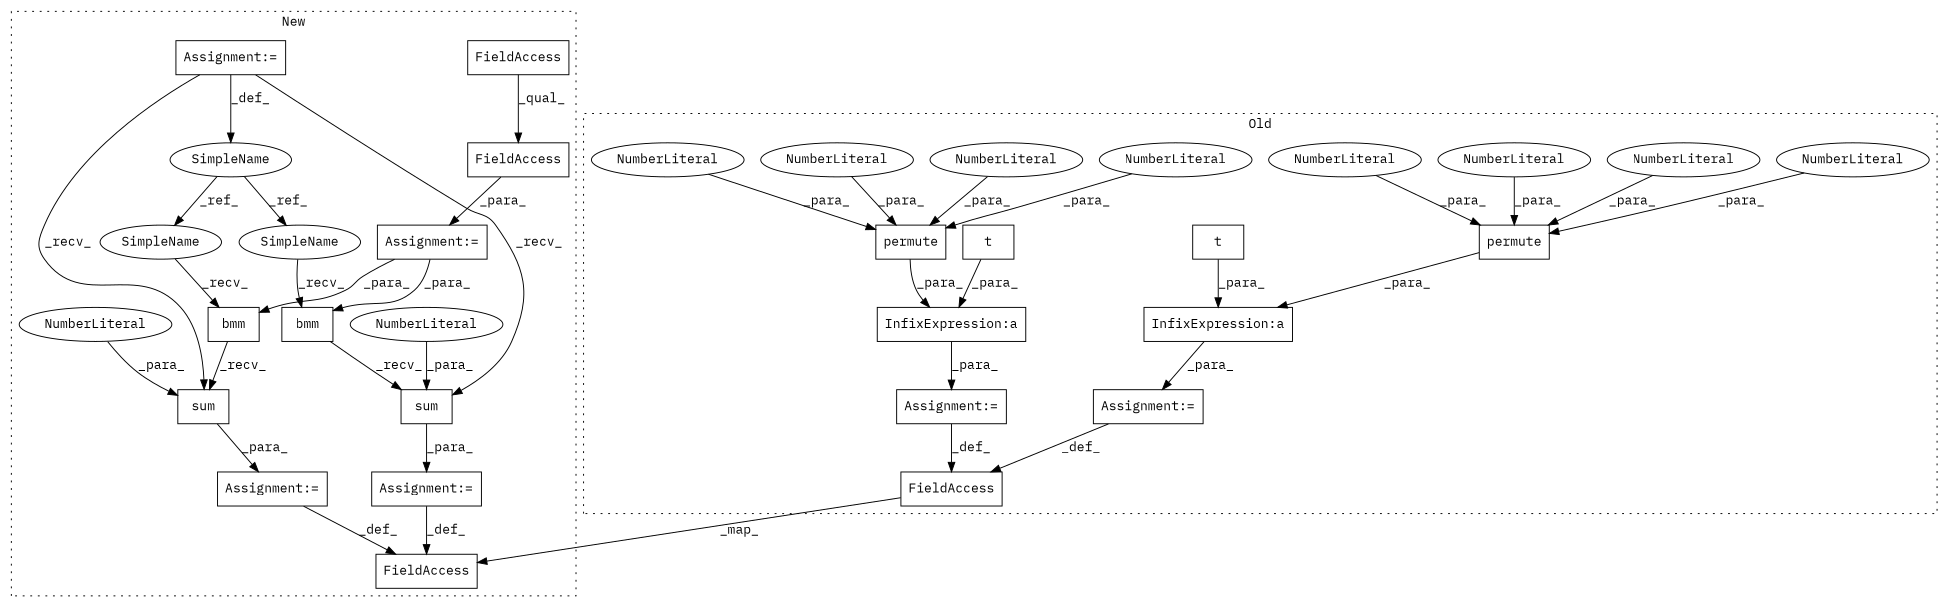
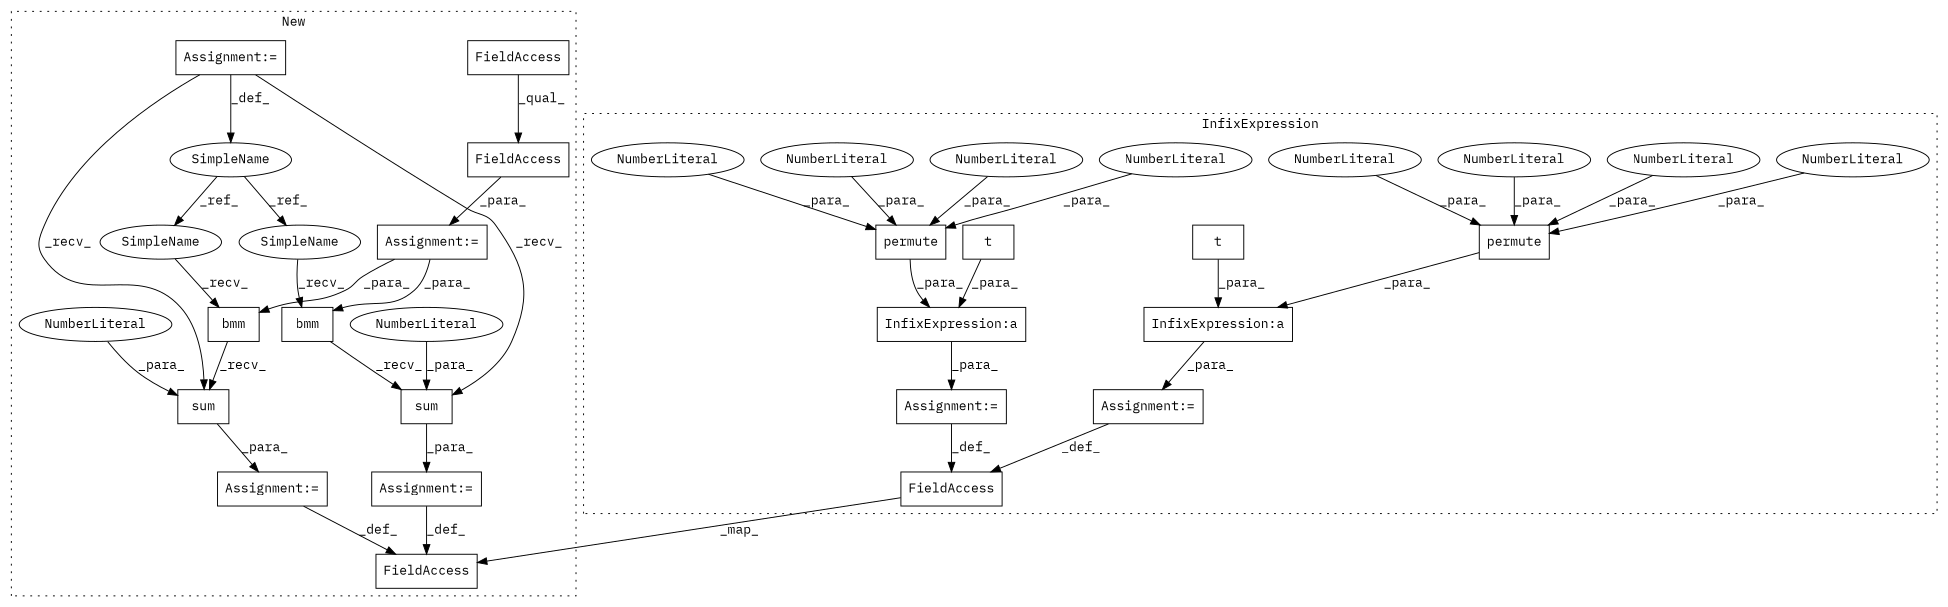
  digraph {
    fontname="IBM Plex Mono"
    node [a=34 l=1 s=9084 shape=box fontname="IBM Plex Mono"]
    edge [fontname="IBM Plex Mono"]
    n1 [a=32 l="8,1" label=permute s="9050,9065"]
    n2 [a=27 l=3 label="InfixExpression:a" s=9225]
    n3 [label=NumberLiteral s=9060 shape=ellipse]
    n4 [label=NumberLiteral s=9062 shape=ellipse]
    n5 [label=NumberLiteral s=9064 shape=ellipse]
    n6 [label=NumberLiteral s=9058 shape=ellipse]
    n7 [a=32 l=3 label=t s=9237]
    n8 [a=7 label="Assignment:=" s=9215]
    n9 [a=22 l=17 label=FieldAccess s=9247]
    n10 [a=27 l=3 label="InfixExpression:a" s=9115]
    n11 [a=32 l=3 label=t s=9127]
    n12 [a=32 l="8,1" label=permute s="8889,8904"]
    n13 [label=NumberLiteral s=8897 shape=ellipse]
    n14 [label=NumberLiteral s=8901 shape=ellipse]
    n15 [label=NumberLiteral s=8903 shape=ellipse]
    n16 [label=NumberLiteral s=8899 shape=ellipse]
    n17 [a=7 label="Assignment:=" s=9105]
    n18 [a=32 l="4,1" label=bmm s="9815,9836"]
    n19 [a=42 l=5 label=SimpleName shape=ellipse]
    n20 [a=32 l="4,1" label=bmm s="9935,9956"]
    n21 [a=32 l="4,1" label=sum s="9838,9843"]
    n22 [label=NumberLiteral s=9842 shape=ellipse]
    n23 [a=32 l="4,1" label=sum s="9958,9963"]
    n24 [label=NumberLiteral s=9962 shape=ellipse]
    n25 [a=7 label="Assignment:=" s=9928]
    n26 [a=7 label="Assignment:=" s=9808]
    n27 [a=7 l=5 label="Assignment:="]
    n28 [a=7 label="Assignment:=" s=9466]
    n29 [a=22 l=22 label=FieldAccess s=9467]
    n30 [a=22 l=11 label=FieldAccess s=9467]
    n31 [a=22 l=17 label=FieldAccess s=9970]
    n32 [a=42 l=5 label=SimpleName s=9809 shape=ellipse]
    n33 [a=42 l=5 label=SimpleName s=9929 shape=ellipse]
    subgraph cluster_1 {
-     label=Old
+     label=InfixExpression
      style=dotted
      n1
      n2
      n3
      n4
      n5
      n6
      n7
      n8
      n9
      n10
      n11
      n12
      n13
      n14
      n15
      n16
      n17
    }
    subgraph cluster_2 {
      label=New
      style=dotted
      n18
      n19
      n20
      n21
      n22
      n23
      n24
      n25
      n26
      n27
      n28
      n29
      n30
      n31
      n32
      n33
    }
    n1 -> n2 [label=_para_]
    n2 -> n8 [label=_para_]
    n3 -> n1 [label=_para_]
    n4 -> n1 [label=_para_]
    n5 -> n1 [label=_para_]
    n6 -> n1 [label=_para_]
    n7 -> n2 [label=_para_]
    n8 -> n9 [label=_def_]
    n9 -> n31 [label=_map_]
    n10 -> n17 [label=_para_]
    n11 -> n10 [label=_para_]
    n12 -> n10 [label=_para_]
    n13 -> n12 [label=_para_]
    n14 -> n12 [label=_para_]
    n15 -> n12 [label=_para_]
    n16 -> n12 [label=_para_]
    n17 -> n9 [label=_def_]
    n18 -> n21 [label=_recv_]
    n19 -> n32 [label=_ref_]
    n19 -> n33 [label=_ref_]
    n20 -> n23 [label=_recv_]
    n21 -> n26 [label=_para_]
    n22 -> n21 [label=_para_]
    n23 -> n25 [label=_para_]
    n24 -> n23 [label=_para_]
    n25 -> n31 [label=_def_]
    n26 -> n31 [label=_def_]
    n27 -> n19 [label=_def_]
    n27 -> n21 [label=_recv_]
    n27 -> n23 [label=_recv_]
    n28 -> n18 [label=_para_]
    n28 -> n20 [label=_para_]
    n29 -> n28 [label=_para_]
    n30 -> n29 [label=_qual_]
    n32 -> n18 [label=_recv_]
    n33 -> n20 [label=_recv_]
  }
